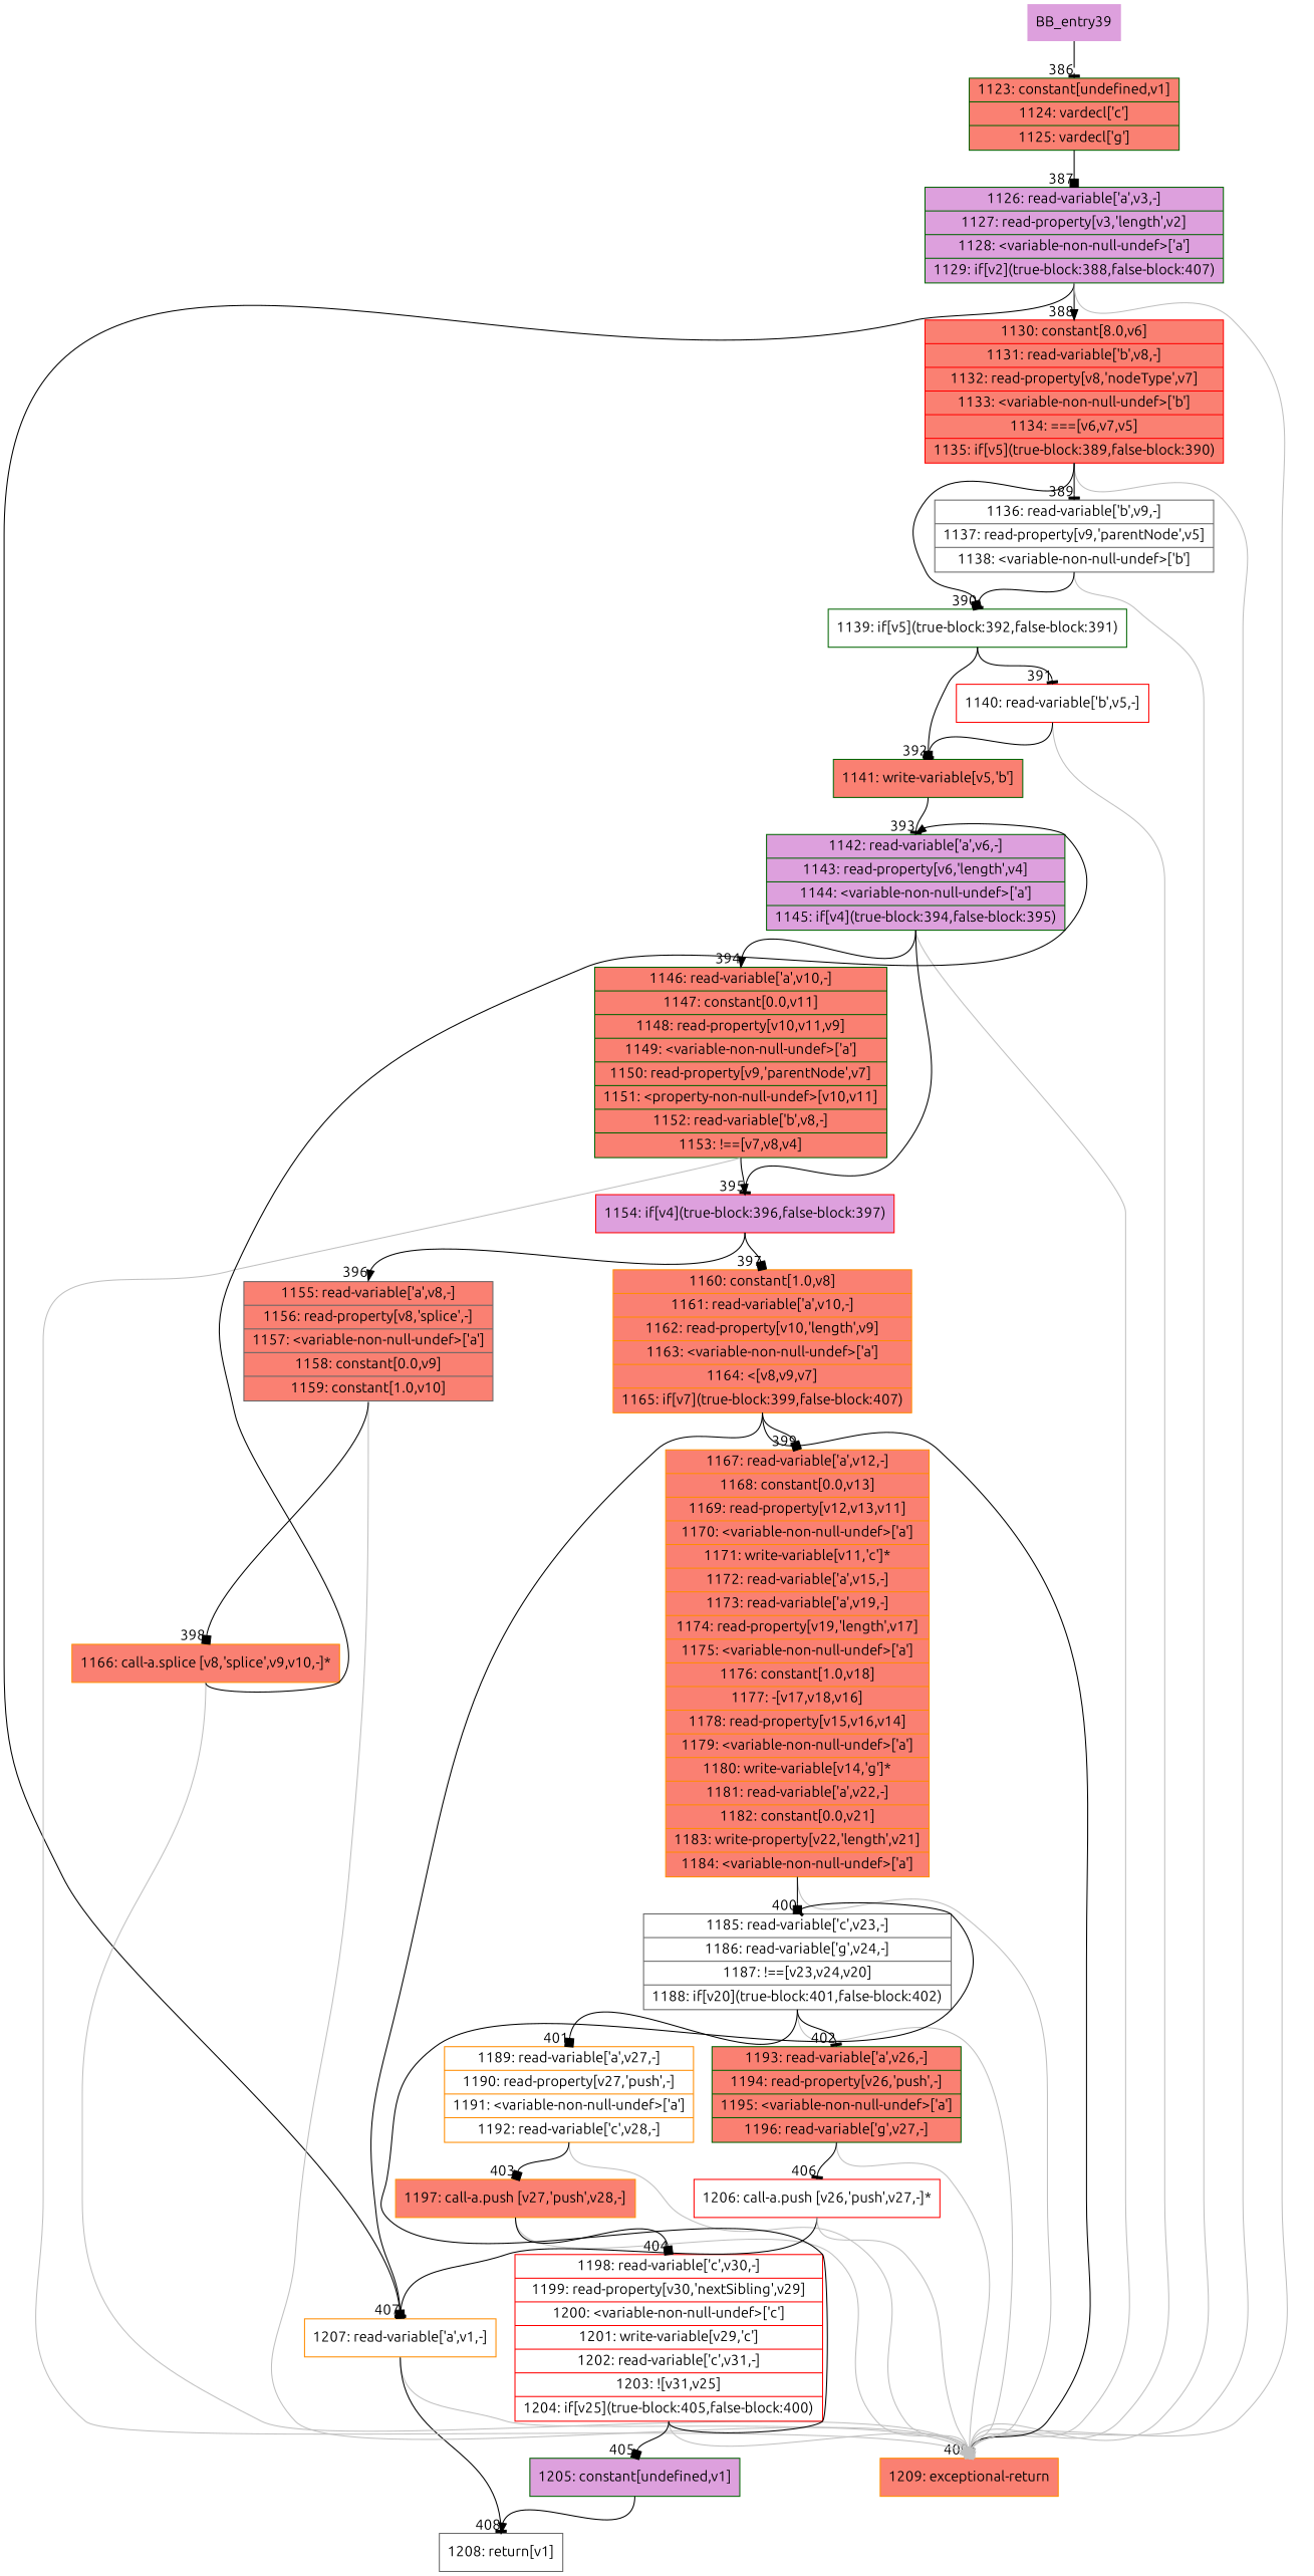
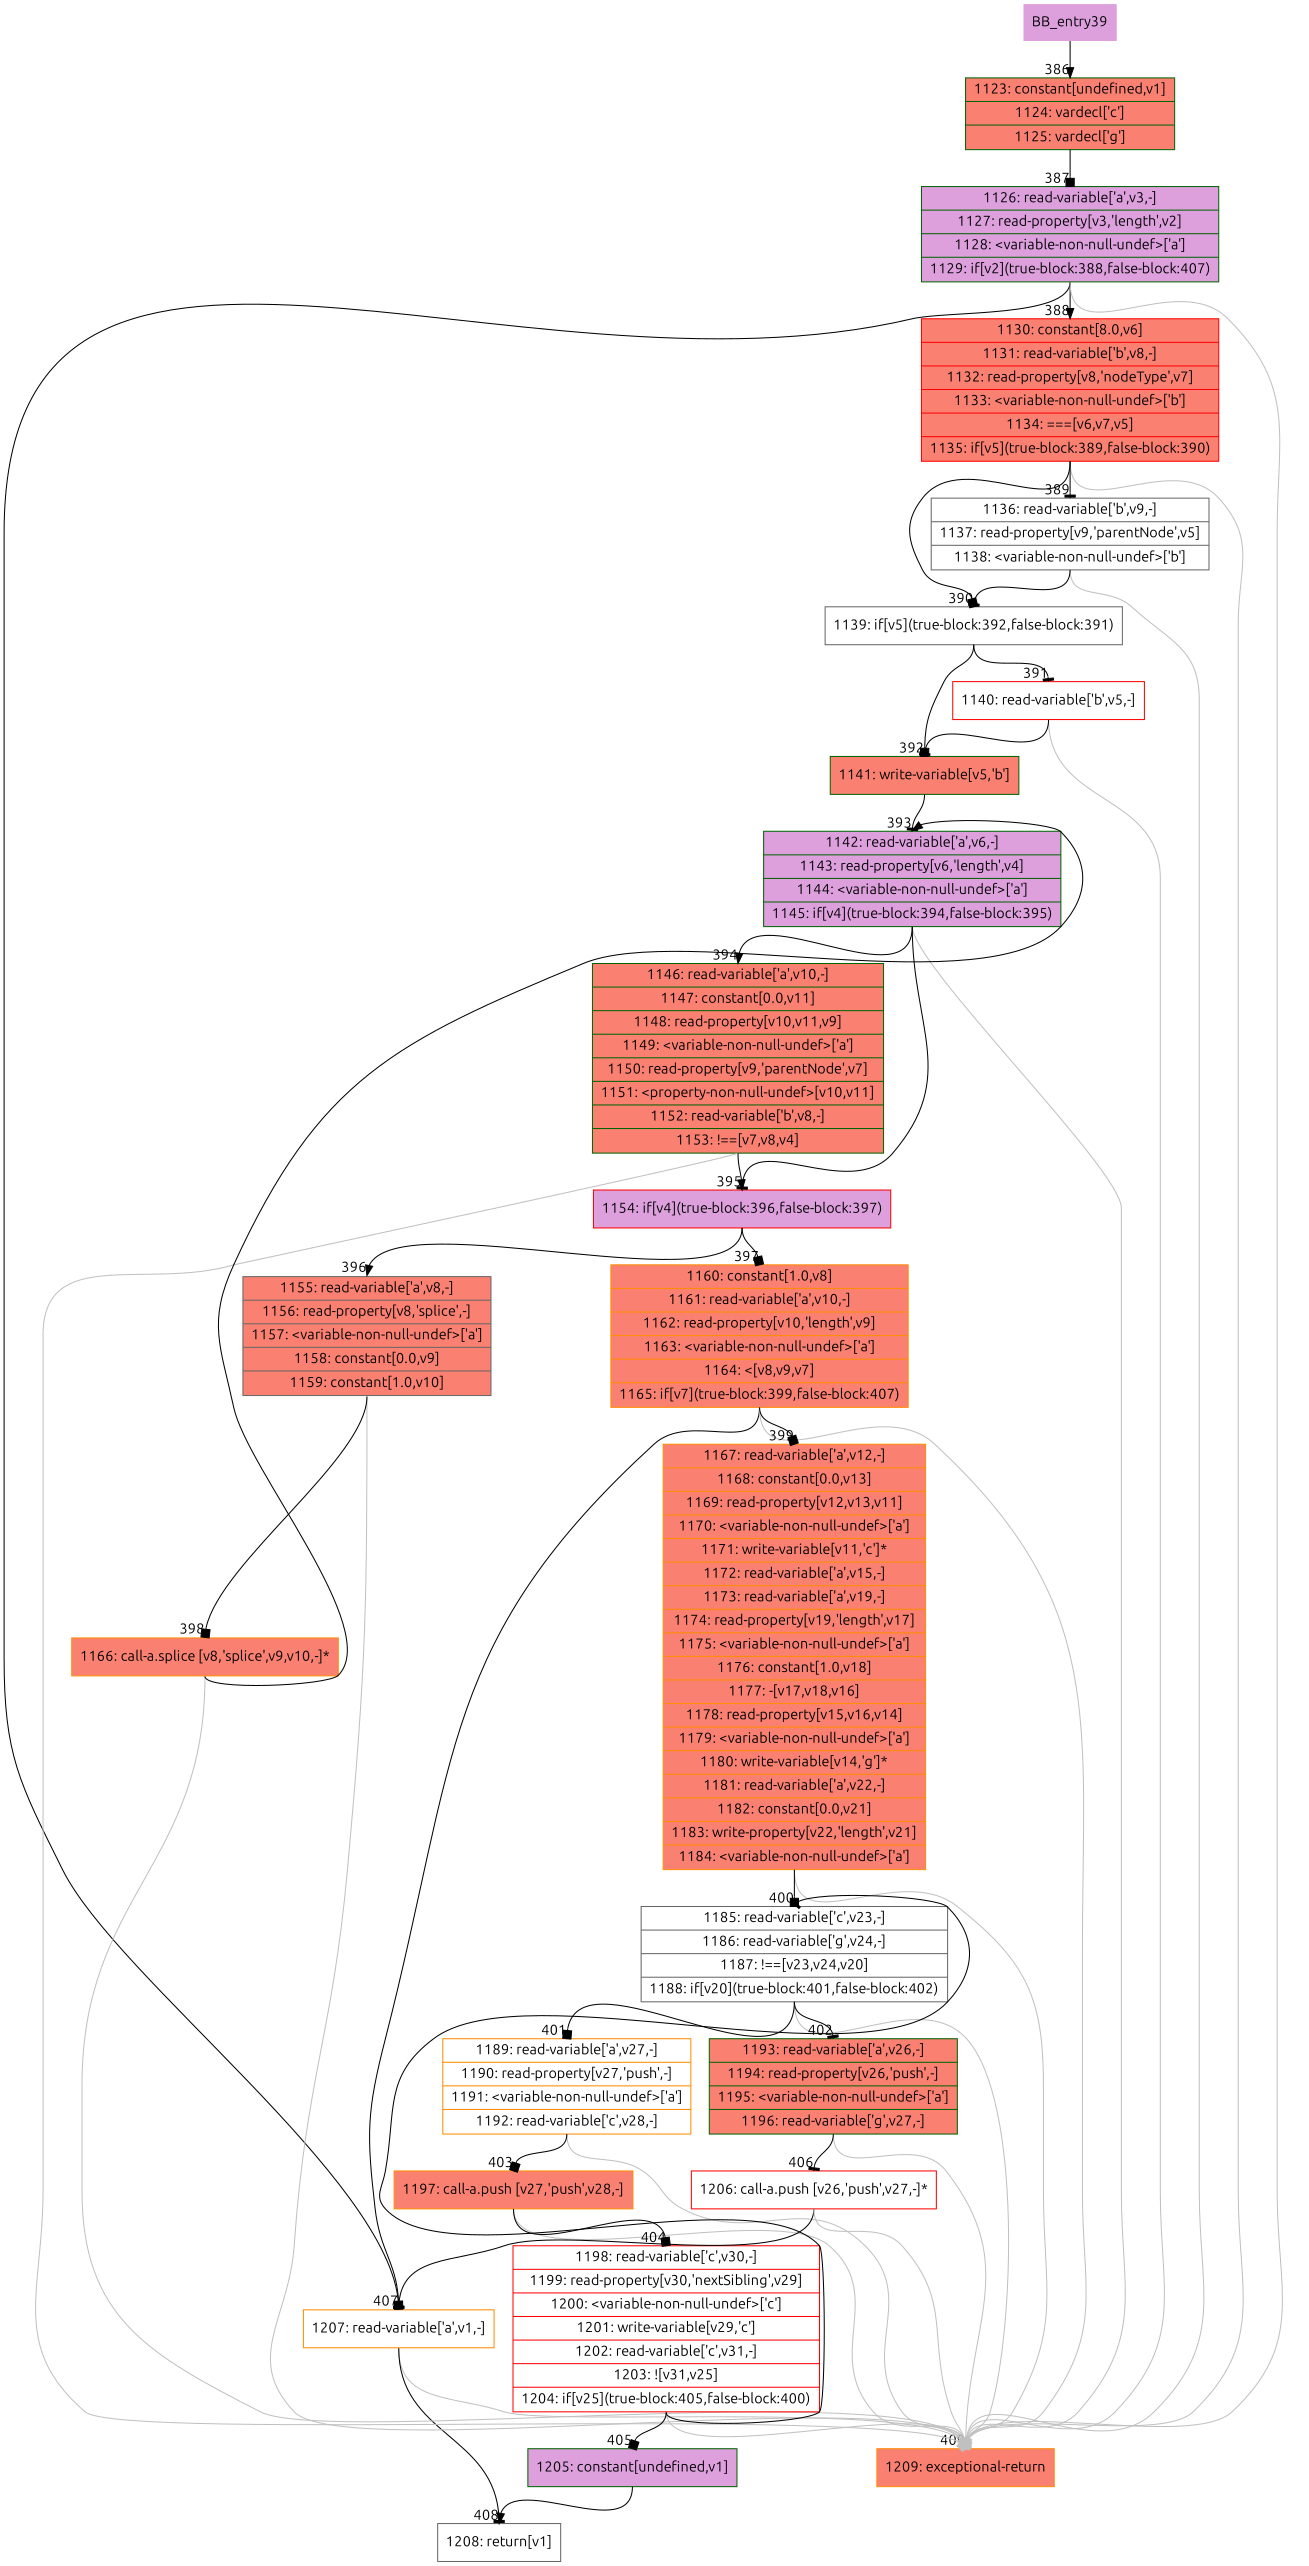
  digraph {
    fontname=Ubuntu
    rankdir=TD
    node [color=darkgreen fillcolor=salmon fontname=Ubuntu shape=record style=filled]
    edge [arrowhead=normal fontname=Ubuntu headport=n tailport=s]
    BB_entry39 [fillcolor=plum shape=none]
    n2 [label="{1123: constant[undefined,v1]|1124: vardecl['c']|1125: vardecl['g']}"]
    n3 [fillcolor=plum label="{1126: read-variable['a',v3,-]|1127: read-property[v3,'length',v2]|1128: \<variable-non-null-undef\>['a']|1129: if[v2](true-block:388,false-block:407)}"]
    n4 [color=red label="{1130: constant[8.0,v6]|1131: read-variable['b',v8,-]|1132: read-property[v8,'nodeType',v7]|1133: \<variable-non-null-undef\>['b']|1134: ===[v6,v7,v5]|1135: if[v5](true-block:389,false-block:390)}"]
    n5 [color=darkorange fillcolor=white label="{1207: read-variable['a',v1,-]}"]
    n6 [color=darkorange label="{1209: exceptional-return}"]
-   n7 [fillcolor=white label="{1139: if[v5](true-block:392,false-block:391)}"]
+   n7 [color=gray40 fillcolor=white label="{1139: if[v5](true-block:392,false-block:391)}"]
    n8 [color=gray40 fillcolor=white label="{1136: read-variable['b',v9,-]|1137: read-property[v9,'parentNode',v5]|1138: \<variable-non-null-undef\>['b']}"]
    n9 [color=gray40 fillcolor=white label="{1208: return[v1]}"]
    n10 [label="{1141: write-variable[v5,'b']}"]
    n11 [color=red fillcolor=white label="{1140: read-variable['b',v5,-]}"]
    n12 [fillcolor=plum label="{1142: read-variable['a',v6,-]|1143: read-property[v6,'length',v4]|1144: \<variable-non-null-undef\>['a']|1145: if[v4](true-block:394,false-block:395)}"]
    n13 [color=red fillcolor=plum label="{1154: if[v4](true-block:396,false-block:397)}"]
    n14 [label="{1146: read-variable['a',v10,-]|1147: constant[0.0,v11]|1148: read-property[v10,v11,v9]|1149: \<variable-non-null-undef\>['a']|1150: read-property[v9,'parentNode',v7]|1151: \<property-non-null-undef\>[v10,v11]|1152: read-variable['b',v8,-]|1153: !==[v7,v8,v4]}"]
    n15 [color=gray40 label="{1155: read-variable['a',v8,-]|1156: read-property[v8,'splice',-]|1157: \<variable-non-null-undef\>['a']|1158: constant[0.0,v9]|1159: constant[1.0,v10]}"]
    n16 [color=darkorange label="{1160: constant[1.0,v8]|1161: read-variable['a',v10,-]|1162: read-property[v10,'length',v9]|1163: \<variable-non-null-undef\>['a']|1164: \<[v8,v9,v7]|1165: if[v7](true-block:399,false-block:407)}"]
    n17 [color=darkorange label="{1166: call-a.splice [v8,'splice',v9,v10,-]*}"]
    n18 [color=darkorange label="{1167: read-variable['a',v12,-]|1168: constant[0.0,v13]|1169: read-property[v12,v13,v11]|1170: \<variable-non-null-undef\>['a']|1171: write-variable[v11,'c']*|1172: read-variable['a',v15,-]|1173: read-variable['a',v19,-]|1174: read-property[v19,'length',v17]|1175: \<variable-non-null-undef\>['a']|1176: constant[1.0,v18]|1177: -[v17,v18,v16]|1178: read-property[v15,v16,v14]|1179: \<variable-non-null-undef\>['a']|1180: write-variable[v14,'g']*|1181: read-variable['a',v22,-]|1182: constant[0.0,v21]|1183: write-property[v22,'length',v21]|1184: \<variable-non-null-undef\>['a']}"]
    n19 [color=gray40 fillcolor=white label="{1185: read-variable['c',v23,-]|1186: read-variable['g',v24,-]|1187: !==[v23,v24,v20]|1188: if[v20](true-block:401,false-block:402)}"]
    n20 [color=darkorange fillcolor=white label="{1189: read-variable['a',v27,-]|1190: read-property[v27,'push',-]|1191: \<variable-non-null-undef\>['a']|1192: read-variable['c',v28,-]}"]
    n21 [label="{1193: read-variable['a',v26,-]|1194: read-property[v26,'push',-]|1195: \<variable-non-null-undef\>['a']|1196: read-variable['g',v27,-]}"]
    n22 [color=darkorange label="{1197: call-a.push [v27,'push',v28,-]}"]
    n23 [color=red fillcolor=white label="{1206: call-a.push [v26,'push',v27,-]*}"]
    n24 [color=red fillcolor=white label="{1198: read-variable['c',v30,-]|1199: read-property[v30,'nextSibling',v29]|1200: \<variable-non-null-undef\>['c']|1201: write-variable[v29,'c']|1202: read-variable['c',v31,-]|1203: ![v31,v25]|1204: if[v25](true-block:405,false-block:400)}"]
    n25 [fillcolor=plum label="{1205: constant[undefined,v1]}"]
-   BB_entry39 -> n2 [arrowhead=tee headlabel="    386"]
+   BB_entry39 -> n2 [headlabel="    386"]
    n2 -> n3 [arrowhead=box headlabel="      387"]
    n3 -> n4 [headlabel="      388"]
    n3 -> n5 [arrowhead=tee headlabel="      407"]
    n3 -> n6 [color=gray headlabel="      409"]
    n4 -> n6 [arrowhead=box color=gray]
    n4 -> n7 [arrowhead=box headlabel="      390"]
    n4 -> n8 [arrowhead=tee headlabel="      389"]
    n5 -> n6 [color=gray]
    n5 -> n9 [arrowhead=tee]
    n7 -> n10 [arrowhead=box headlabel="      392"]
    n7 -> n11 [arrowhead=tee headlabel="      391"]
    n8 -> n6 [arrowhead=box color=gray]
    n8 -> n7 [arrowhead=tee]
    n10 -> n12 [arrowhead=tee headlabel="      393"]
    n11 -> n6 [arrowhead=box color=gray]
    n11 -> n10 [arrowhead=tee]
    n12 -> n6 [arrowhead=tee color=gray]
    n12 -> n13 [arrowhead=tee headlabel="      395"]
    n12 -> n14 [headlabel="      394"]
    n13 -> n15 [headlabel="      396"]
    n13 -> n16 [arrowhead=box headlabel="      397"]
-   n14 -> n6 [color=gray]
+   n14 -> n6 [arrowhead=box color=gray]
    n14 -> n13
    n15 -> n6 [color=gray]
    n15 -> n17 [arrowhead=box headlabel="      398"]
    n16 -> n5 [arrowhead=box]
-   n16 -> n6 [color=black]
+   n16 -> n6 [color=gray]
    n16 -> n18 [arrowhead=box headlabel="      399"]
    n17 -> n6 [color=gray]
    n17 -> n12
    n18 -> n6 [arrowhead=tee color=gray]
    n18 -> n19 [arrowhead=box headlabel="      400"]
    n19 -> n6 [color=gray]
    n19 -> n20 [arrowhead=box headlabel="      401"]
    n19 -> n21 [arrowhead=tee headlabel="      402"]
    n20 -> n6 [color=gray]
    n20 -> n22 [arrowhead=box headlabel="      403"]
    n21 -> n6 [arrowhead=tee color=gray]
    n21 -> n23 [arrowhead=tee headlabel="      406"]
    n22 -> n6 [color=gray]
    n22 -> n24 [arrowhead=box headlabel="      404"]
    n23 -> n5 [arrowhead=tee]
    n23 -> n6 [arrowhead=box color=gray]
    n24 -> n6 [color=gray]
    n24 -> n19 [arrowhead=tee]
    n24 -> n25 [arrowhead=box headlabel="      405"]
    n25 -> n9 [headlabel="      408"]
  }
